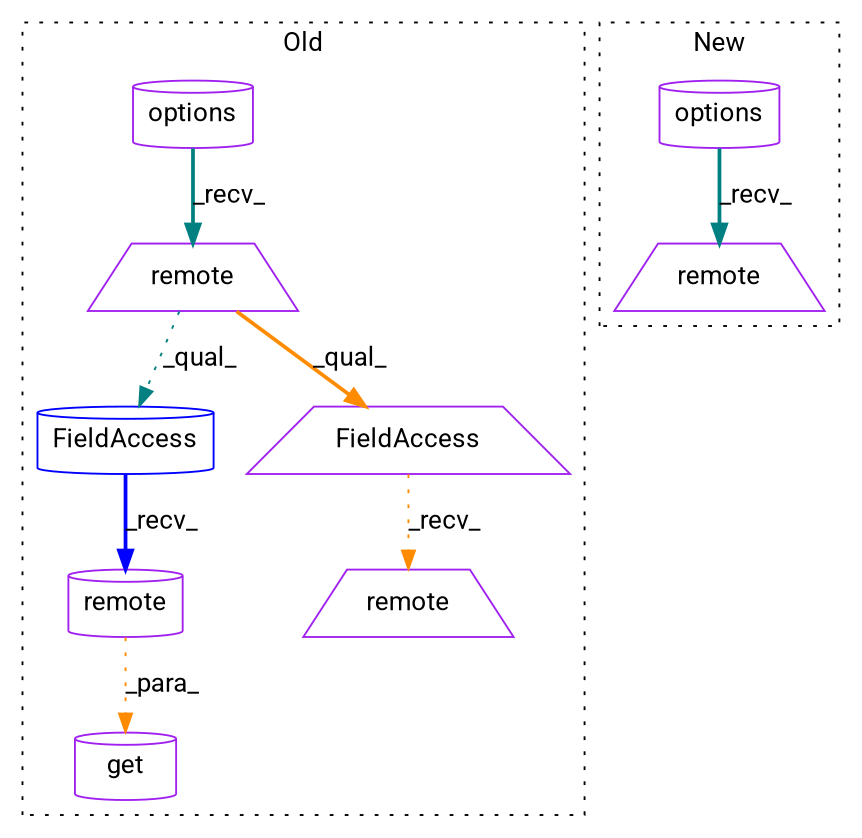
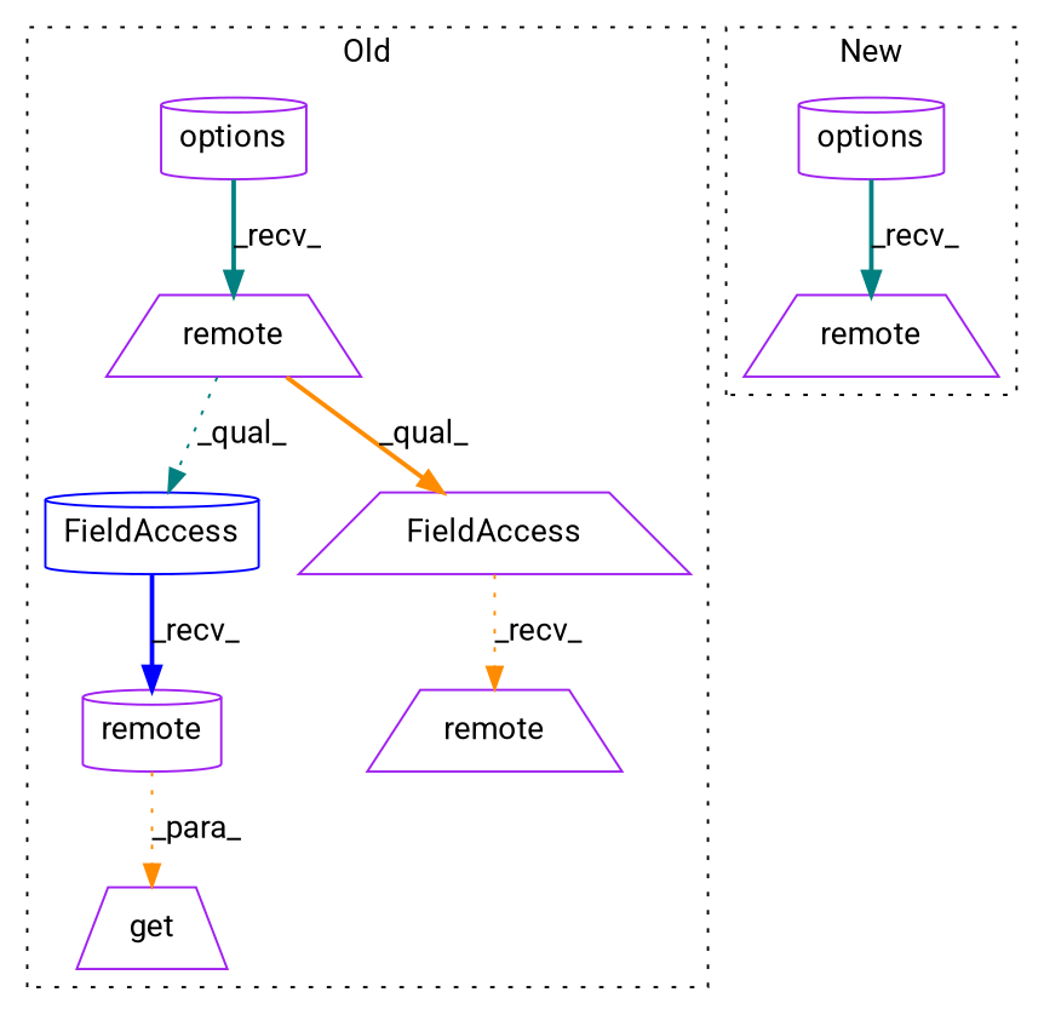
  digraph {
    fontname=Roboto
    node [a=32 l=8 shape=cylinder color=purple fontname=Roboto]
    edge [color=teal style=bold fontname=Roboto]
-   n1 [l="4,1" label=get s="25711,25731"]
+   n1 [l="4,1" label=get s="25711,25731" shape=trapezium]
    n2 [label=remote s=25693 shape=trapezium]
    n3 [a=22 l=7 label=FieldAccess s=25715 color=blue]
    n4 [label=remote s=25723]
    n5 [a=22 l=23 label=FieldAccess s=25844 shape=trapezium]
    n6 [label=remote s=25868 shape=trapezium]
    n7 [l="8,1" label=options s="25681,25691"]
    n8 [l="8,1" label=options s="28777,28791"]
    n9 [l="7,1" label=remote s="28793,28803" shape=trapezium]
    subgraph cluster_1 {
      label=Old
      style=dotted
      n1
      n2
      n3
      n4
      n5
      n6
      n7
    }
    subgraph cluster_2 {
      label=New
      style=dotted
      n8
      n9
    }
    n2 -> n3 [label=_qual_ style=dotted]
    n2 -> n5 [label=_qual_ color=darkorange]
    n3 -> n4 [label=_recv_ color=blue]
    n4 -> n1 [label=_para_ color=darkorange style=dotted]
    n5 -> n6 [label=_recv_ color=darkorange style=dotted]
    n7 -> n2 [label=_recv_]
    n8 -> n9 [label=_recv_]
  }
